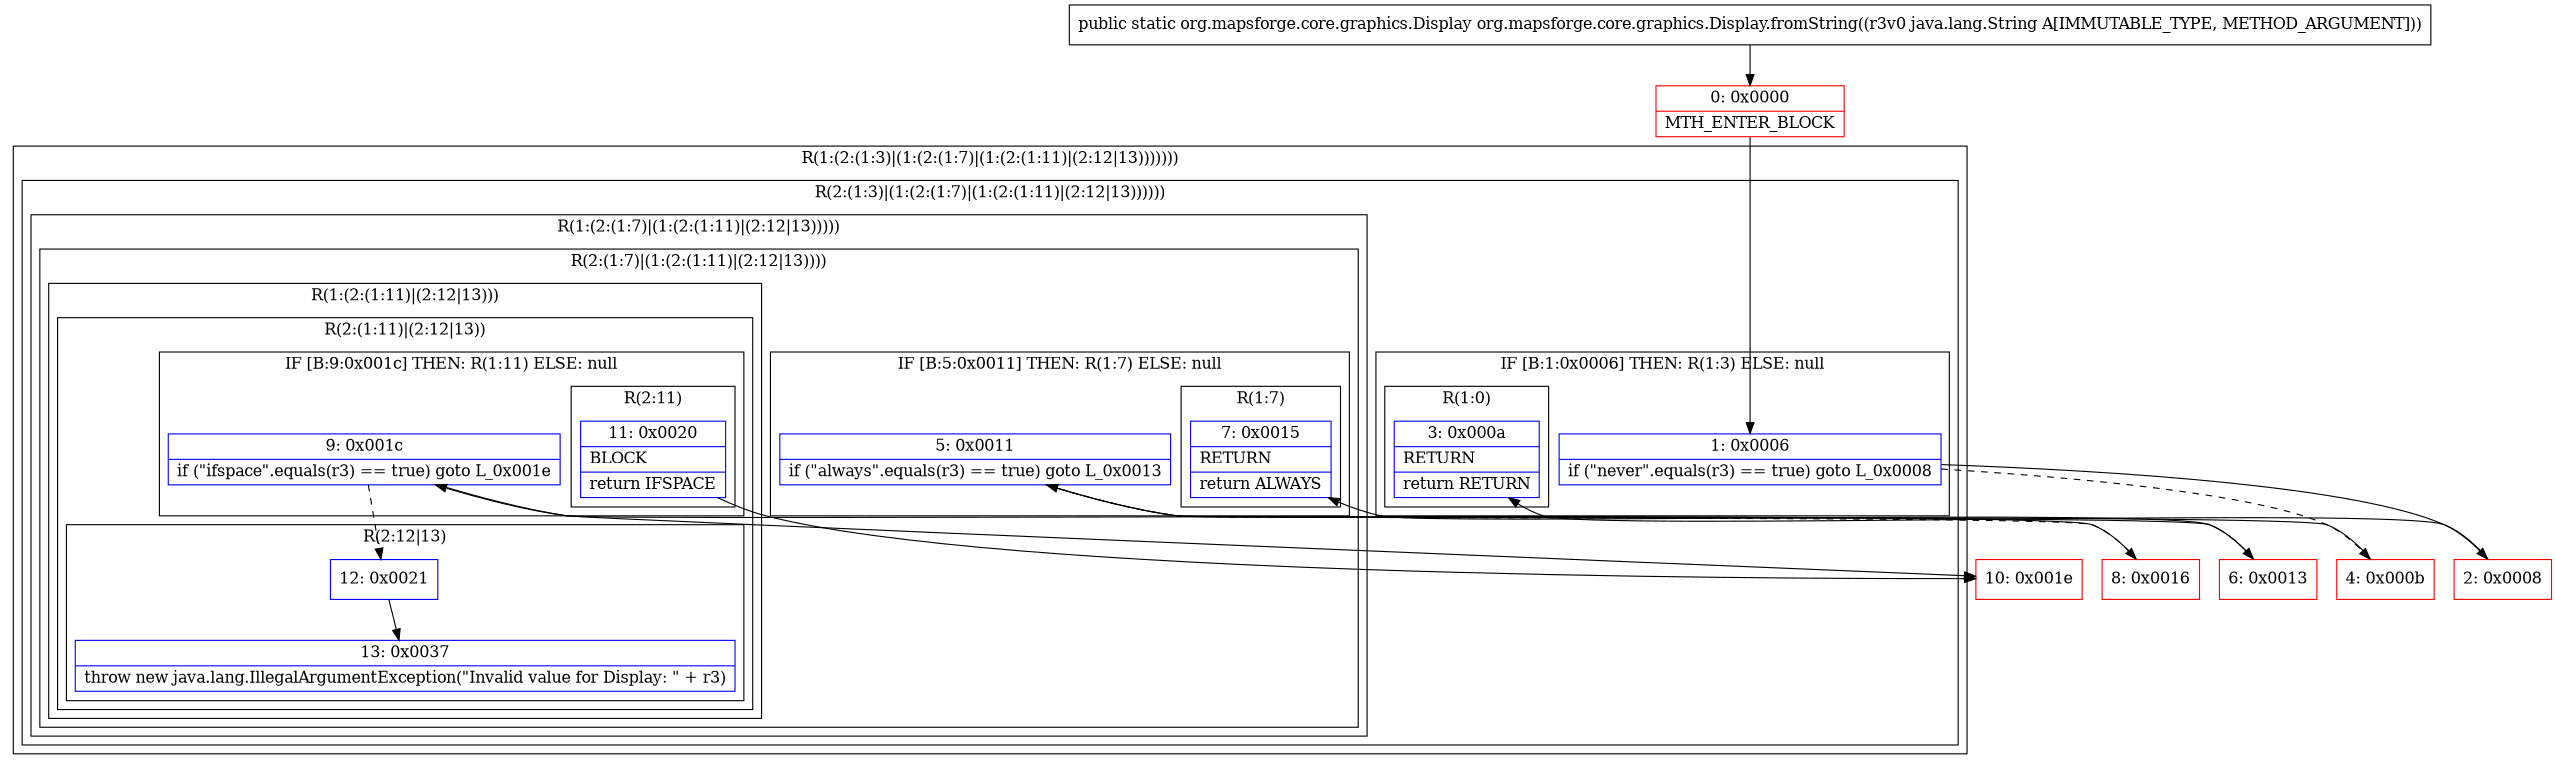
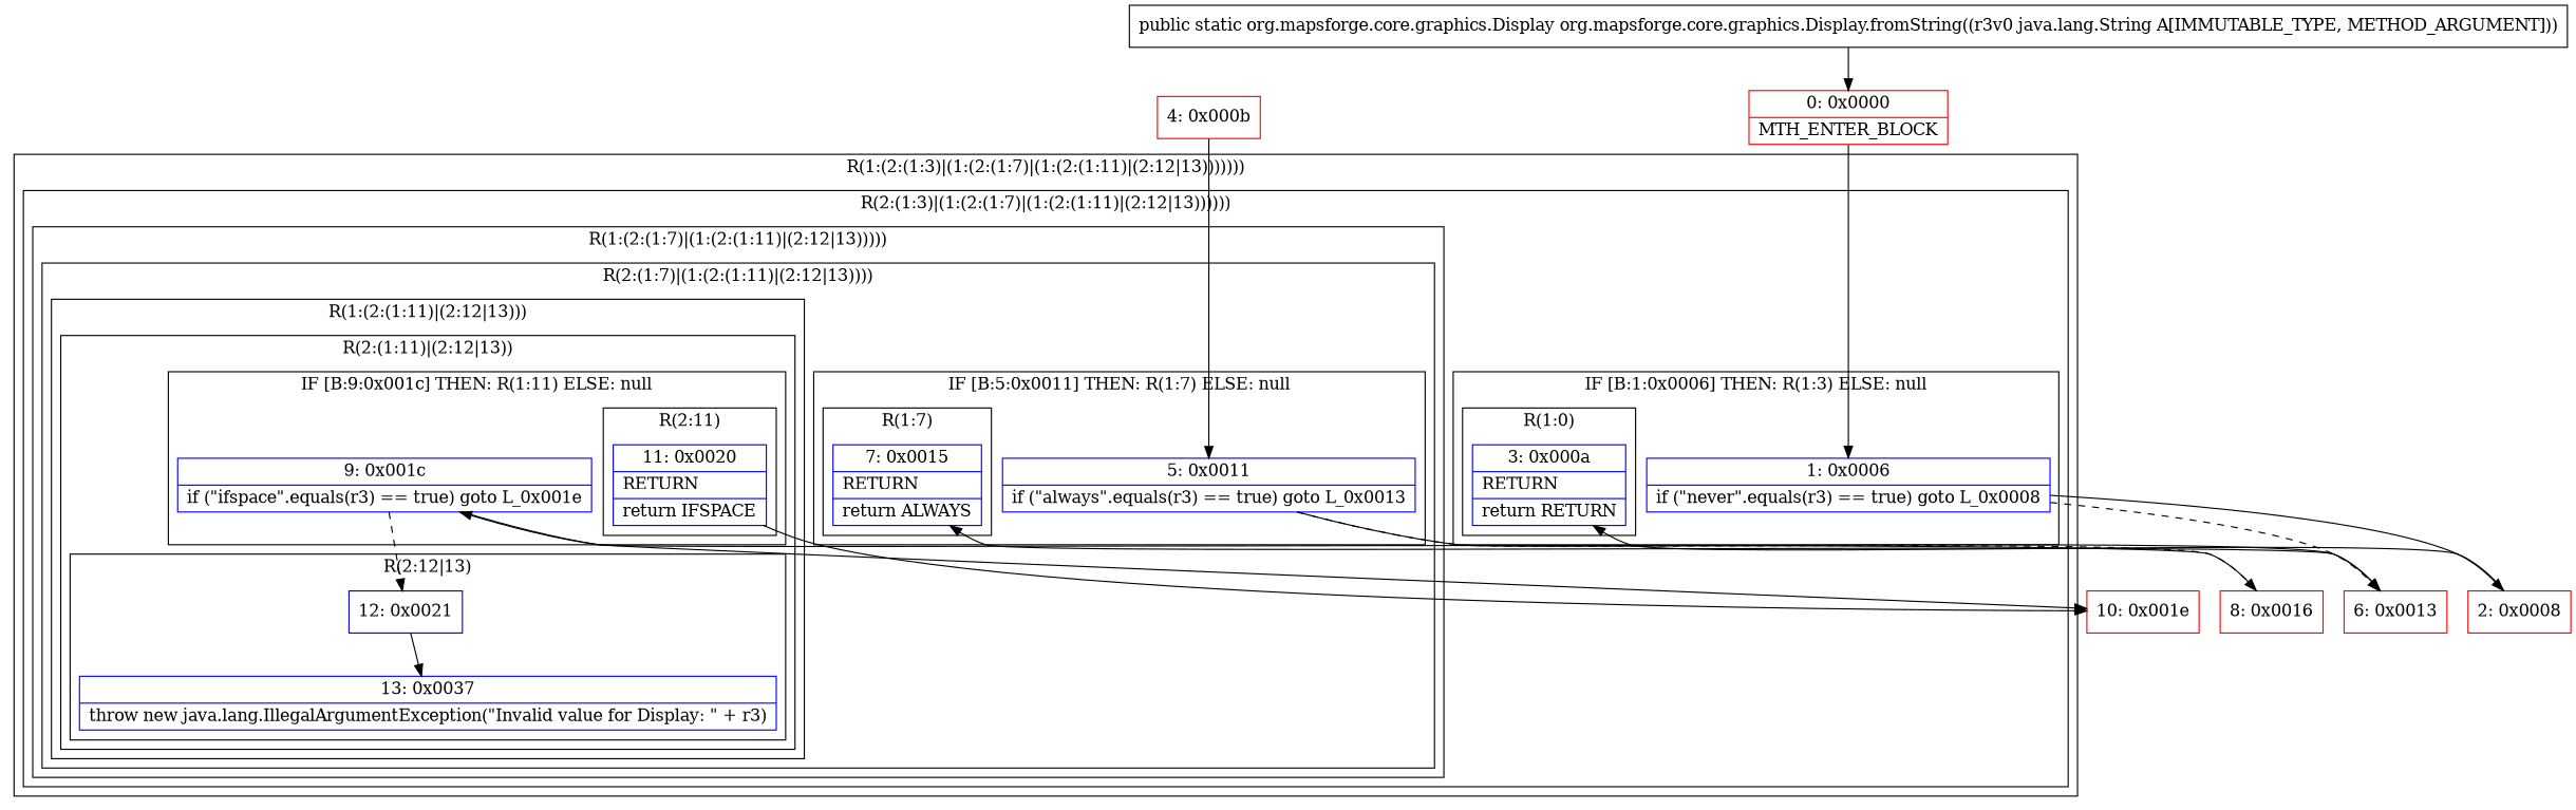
  digraph {
    node [color=blue shape=record]
    n1 [label="{3\:\ 0x000a|RETURN\l|return RETURN\l}"]
    n2 [label="{1\:\ 0x0006|if (\"never\".equals(r3) == true) goto L_0x0008\l}"]
    n3 [label="{7\:\ 0x0015|RETURN\l|return ALWAYS\l}"]
    n4 [label="{5\:\ 0x0011|if (\"always\".equals(r3) == true) goto L_0x0013\l}"]
-   n5 [label="{11\:\ 0x0020|BLOCK\l|return IFSPACE\l}"]
+   n5 [label="{11\:\ 0x0020|RETURN\l|return IFSPACE\l}"]
    n6 [label="{9\:\ 0x001c|if (\"ifspace\".equals(r3) == true) goto L_0x001e\l}"]
    n7 [label="{12\:\ 0x0021}"]
    n8 [label="{13\:\ 0x0037|throw new java.lang.IllegalArgumentException(\"Invalid value for Display: \" + r3)\l}"]
    n9 [color=red label="{2\:\ 0x0008}"]
    n10 [color=red label="{4\:\ 0x000b}"]
    n11 [color=red label="{6\:\ 0x0013}"]
    n12 [color=red label="{8\:\ 0x0016}"]
    n13 [color=red label="{10\:\ 0x001e}"]
    n14 [color=red label="{0\:\ 0x0000|MTH_ENTER_BLOCK\l}"]
    n15 [label="{public static org.mapsforge.core.graphics.Display org.mapsforge.core.graphics.Display.fromString((r3v0 java.lang.String A[IMMUTABLE_TYPE, METHOD_ARGUMENT])) }" color=""]
    subgraph cluster_1 {
      label="R(1:(2:(1:3)|(1:(2:(1:7)|(1:(2:(1:11)|(2:12|13)))))))"
      subgraph cluster_2 {
        label="R(2:(1:3)|(1:(2:(1:7)|(1:(2:(1:11)|(2:12|13))))))"
        subgraph cluster_3 {
          label="IF [B:1:0x0006] THEN: R(1:3) ELSE: null"
          n2
          subgraph cluster_4 {
            label="R(1:0)"
            n1
          }
        }
        subgraph cluster_5 {
          label="R(1:(2:(1:7)|(1:(2:(1:11)|(2:12|13)))))"
          subgraph cluster_6 {
            label="R(2:(1:7)|(1:(2:(1:11)|(2:12|13))))"
            subgraph cluster_7 {
              label="IF [B:5:0x0011] THEN: R(1:7) ELSE: null"
              n4
              subgraph cluster_8 {
                label="R(1:7)"
                n3
              }
            }
            subgraph cluster_9 {
              label="R(1:(2:(1:11)|(2:12|13)))"
              subgraph cluster_10 {
                label="R(2:(1:11)|(2:12|13))"
                subgraph cluster_11 {
                  label="IF [B:9:0x001c] THEN: R(1:11) ELSE: null"
                  n6
                  subgraph cluster_12 {
                    label="R(2:11)"
                    n5
                  }
                }
                subgraph cluster_13 {
                  label="R(2:12|13)"
                  n7
                  n8
                }
              }
            }
          }
        }
      }
    }
    n2 -> n9
-   n2 -> n10 [style=dashed]
+   n2 -> n11 [style=dashed]
    n4 -> n11
    n4 -> n12 [style=dashed]
    n5 -> n13
    n6 -> n7 [style=dashed]
    n6 -> n13
    n7 -> n8
    n9 -> n1
    n10 -> n4
    n11 -> n3
    n12 -> n6
    n14 -> n2
    n15 -> n14
  }
